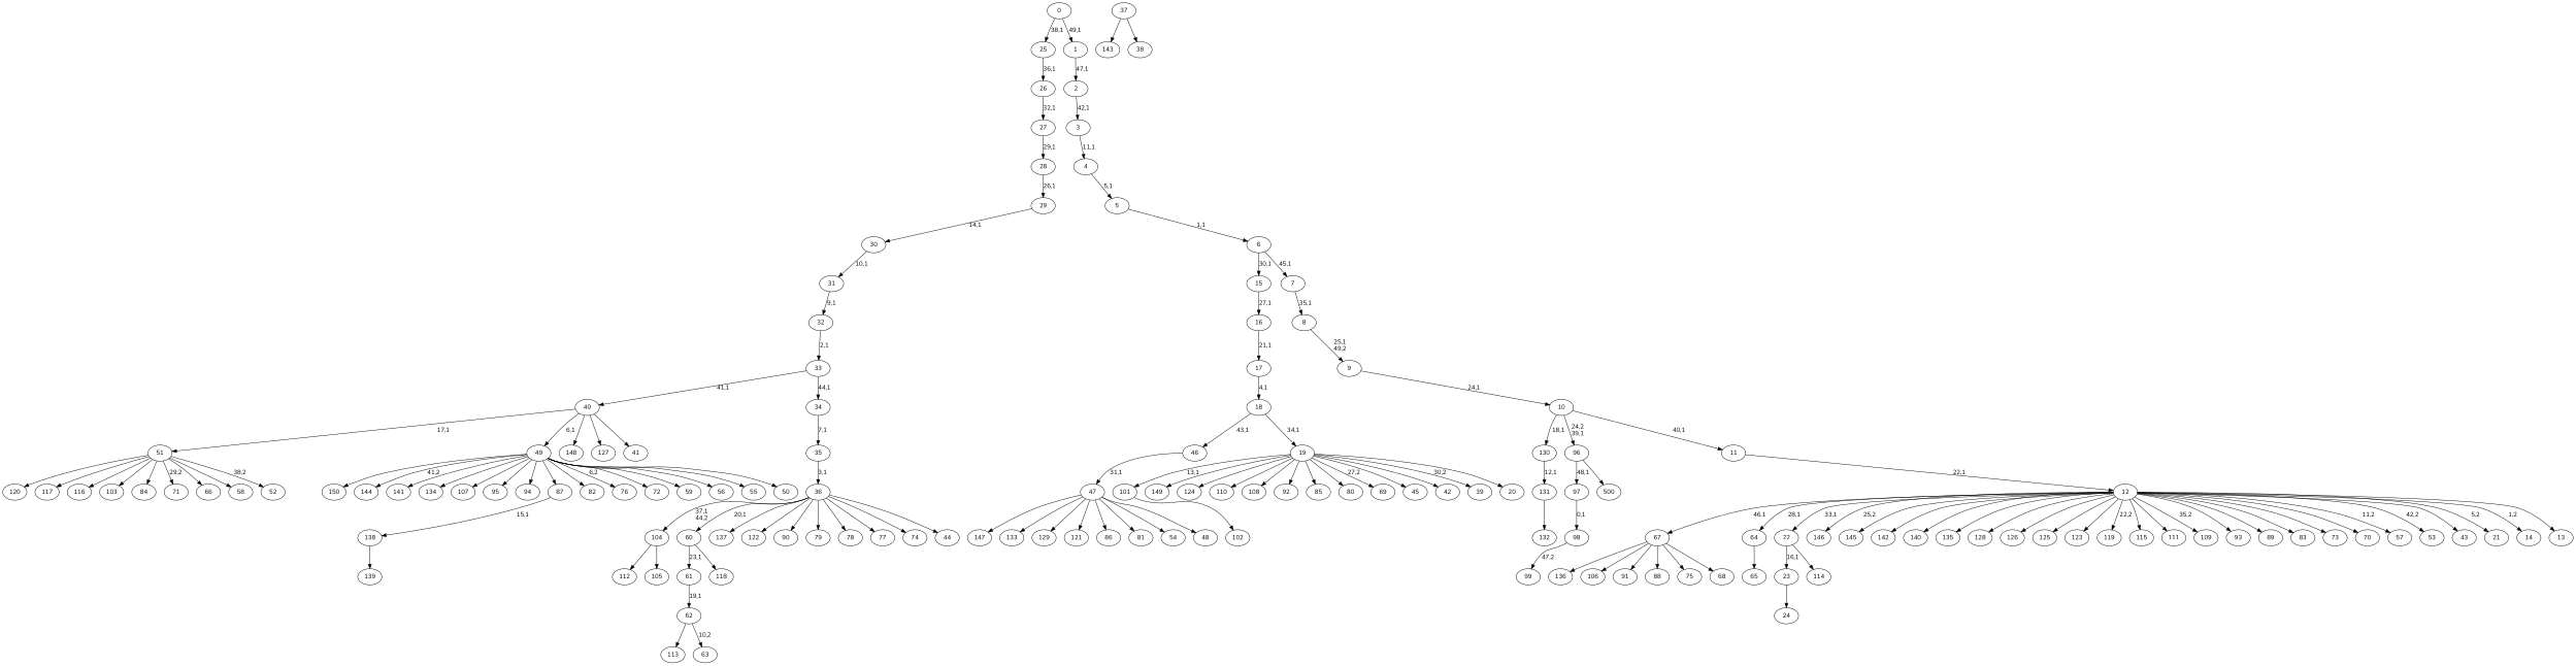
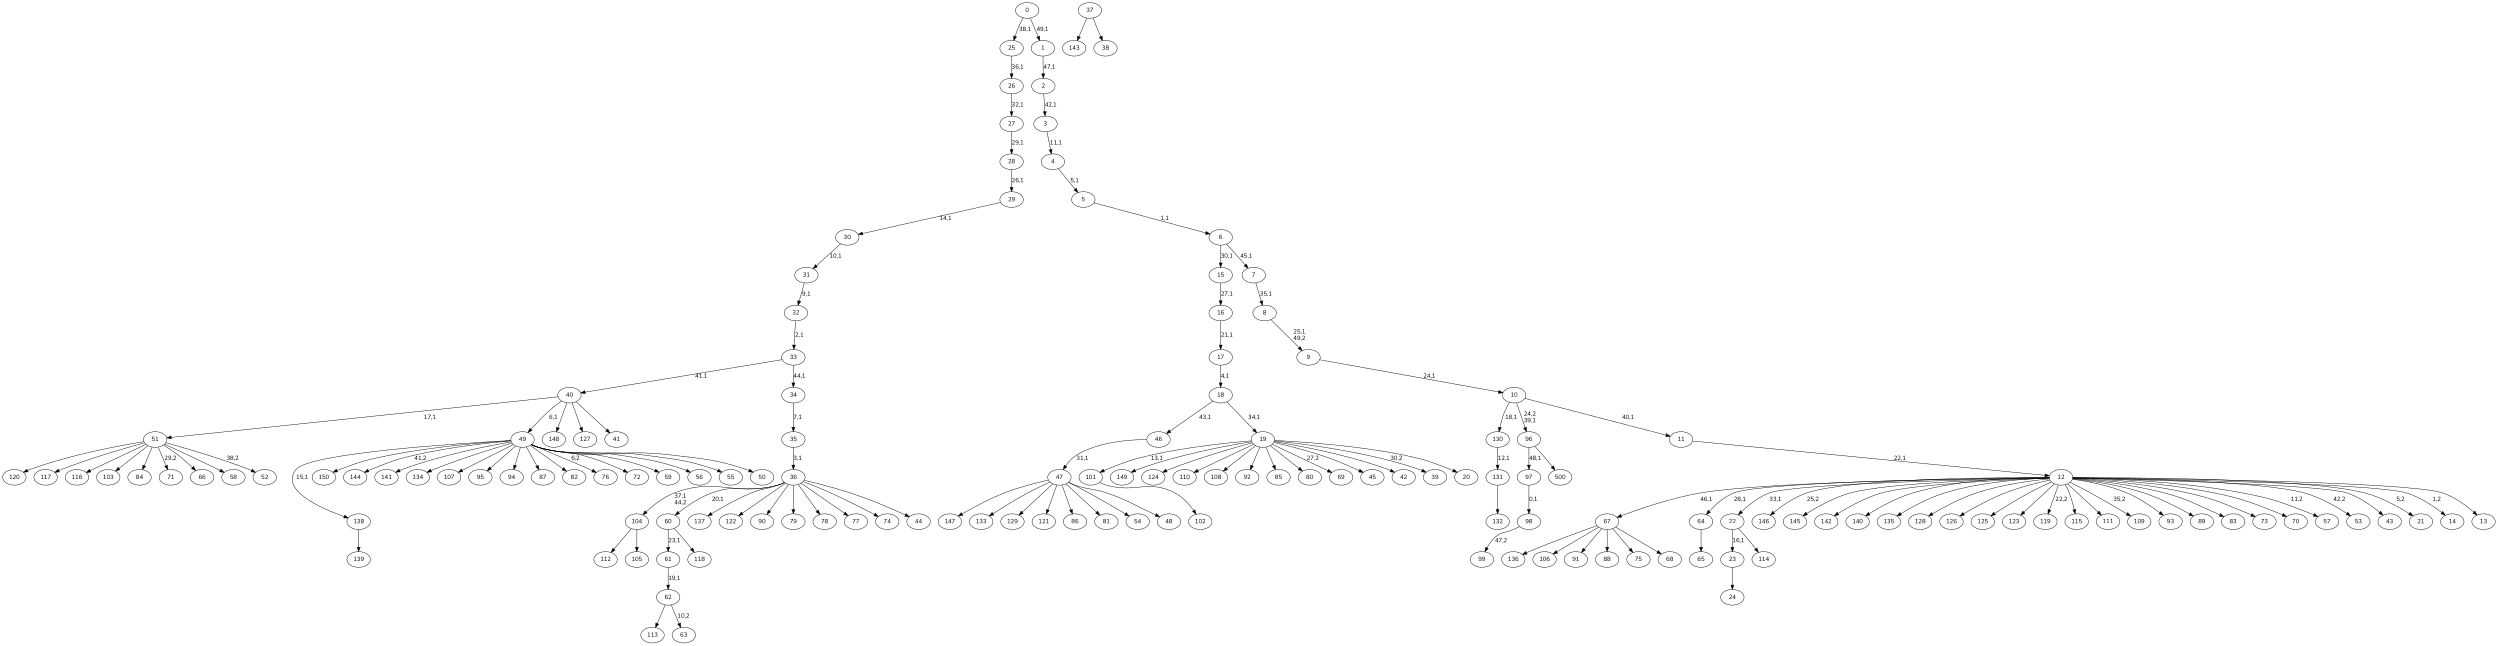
  digraph {
    fontname=Nunito
    node [fontname=Nunito]
    edge [fontname=Nunito]
    138
    139
    131
    132
    130
    104
    112
    105
    101
    102
    98
    99
    97
    96
    n15 [label=500]
    67
    136
    106
    91
    88
    75
    68
    64
    65
    62
    113
    63
    61
    60
    118
    51
    120
    117
    116
    103
    84
    71
    66
    58
    52
    49
    150
    144
    141
    134
    107
    95
    94
    87
    82
    76
    72
    59
    56
    55
    50
    47
    147
    133
    129
    121
    86
    81
    54
    48
    46
    40
    148
    127
    41
    37
    143
    38
    36
    137
    122
    90
    79
    78
    77
    74
    44
    35
    34
    33
    32
    31
    30
    29
    28
    27
    26
    25
    23
    24
    22
    114
    19
    149
    124
    110
    108
    92
    85
    80
    69
    45
    42
    39
    20
    18
    17
    16
    15
    12
    146
    145
    142
    140
    135
    128
    126
    125
    123
    119
    115
    111
    109
    93
    89
    83
    73
    70
    57
    53
    43
    21
    14
    13
    11
    10
    9
    8
    7
    6
    5
    4
    3
    2
    1
    0
    138 -> 139
    131 -> 132
    130 -> 131 [label="12,1"]
    104 -> 112
    104 -> 105
    101 -> 102
    98 -> 99 [label="47,2"]
    97 -> 98 [label="0,1"]
    96 -> 97 [label="48,1"]
    96 -> n15
    67 -> 136
    67 -> 106
    67 -> 91
    67 -> 88
    67 -> 75
    67 -> 68
    64 -> 65
    62 -> 113
    62 -> 63 [label="10,2"]
    61 -> 62 [label="19,1"]
    60 -> 61 [label="23,1"]
    60 -> 118
    51 -> 120
    51 -> 117
    51 -> 116
    51 -> 103
    51 -> 84
    51 -> 71 [label="29,2"]
    51 -> 66
    51 -> 58
    51 -> 52 [label="38,2"]
-   87 -> 138 [label="15,1"]
+   49 -> 138 [label="15,1"]
    49 -> 150
    49 -> 144 [label="41,2"]
    49 -> 141
    49 -> 134
    49 -> 107
    49 -> 95
    49 -> 94
    49 -> 87
    49 -> 82
    49 -> 76 [label="6,2"]
    49 -> 72
    49 -> 59
    49 -> 56
    49 -> 55
    49 -> 50
    47 -> 147
    47 -> 133
    47 -> 129
    47 -> 121
    47 -> 86
    47 -> 81
    47 -> 54
    47 -> 48
    46 -> 47 [label="31,1"]
    40 -> 51 [label="17,1"]
    40 -> 49 [label="6,1"]
    40 -> 148
    40 -> 127
    40 -> 41
    37 -> 143
    37 -> 38
    36 -> 104 [label="37,1\n44,2"]
    36 -> 60 [label="20,1"]
    36 -> 137
    36 -> 122
    36 -> 90
    36 -> 79
    36 -> 78
    36 -> 77
    36 -> 74
    36 -> 44
    35 -> 36 [label="3,1"]
    34 -> 35 [label="7,1"]
    33 -> 40 [label="41,1"]
    33 -> 34 [label="44,1"]
    32 -> 33 [label="2,1"]
    31 -> 32 [label="9,1"]
    30 -> 31 [label="10,1"]
    29 -> 30 [label="14,1"]
    28 -> 29 [label="26,1"]
    27 -> 28 [label="29,1"]
    26 -> 27 [label="32,1"]
    25 -> 26 [label="36,1"]
    23 -> 24
    22 -> 23 [label="16,1"]
    22 -> 114
    19 -> 101 [label="13,1"]
    19 -> 149
    19 -> 124
    19 -> 110
    19 -> 108
    19 -> 92
    19 -> 85
    19 -> 80
    19 -> 69 [label="27,2"]
    19 -> 45
    19 -> 42
    19 -> 39 [label="30,2"]
    19 -> 20
    18 -> 46 [label="43,1"]
    18 -> 19 [label="34,1"]
    17 -> 18 [label="4,1"]
    16 -> 17 [label="21,1"]
    15 -> 16 [label="27,1"]
    12 -> 67 [label="46,1"]
    12 -> 64 [label="28,1"]
    12 -> 22 [label="33,1"]
    12 -> 146 [label="25,2"]
    12 -> 145
    12 -> 142
    12 -> 140
    12 -> 135
    12 -> 128
    12 -> 126
    12 -> 125
    12 -> 123
    12 -> 119 [label="22,2"]
    12 -> 115
    12 -> 111
    12 -> 109 [label="35,2"]
    12 -> 93
    12 -> 89
    12 -> 83
    12 -> 73
    12 -> 70
    12 -> 57 [label="11,2"]
    12 -> 53 [label="42,2"]
    12 -> 43
    12 -> 21 [label="5,2"]
    12 -> 14 [label="1,2"]
    12 -> 13
    11 -> 12 [label="22,1"]
    10 -> 130 [label="18,1"]
    10 -> 96 [label="24,2\n39,1"]
    10 -> 11 [label="40,1"]
    9 -> 10 [label="24,1"]
    8 -> 9 [label="25,1\n49,2"]
    7 -> 8 [label="35,1"]
    6 -> 15 [label="30,1"]
    6 -> 7 [label="45,1"]
    5 -> 6 [label="1,1"]
    4 -> 5 [label="5,1"]
    3 -> 4 [label="11,1"]
    2 -> 3 [label="42,1"]
    1 -> 2 [label="47,1"]
    0 -> 25 [label="38,1"]
    0 -> 1 [label="49,1"]
  }
